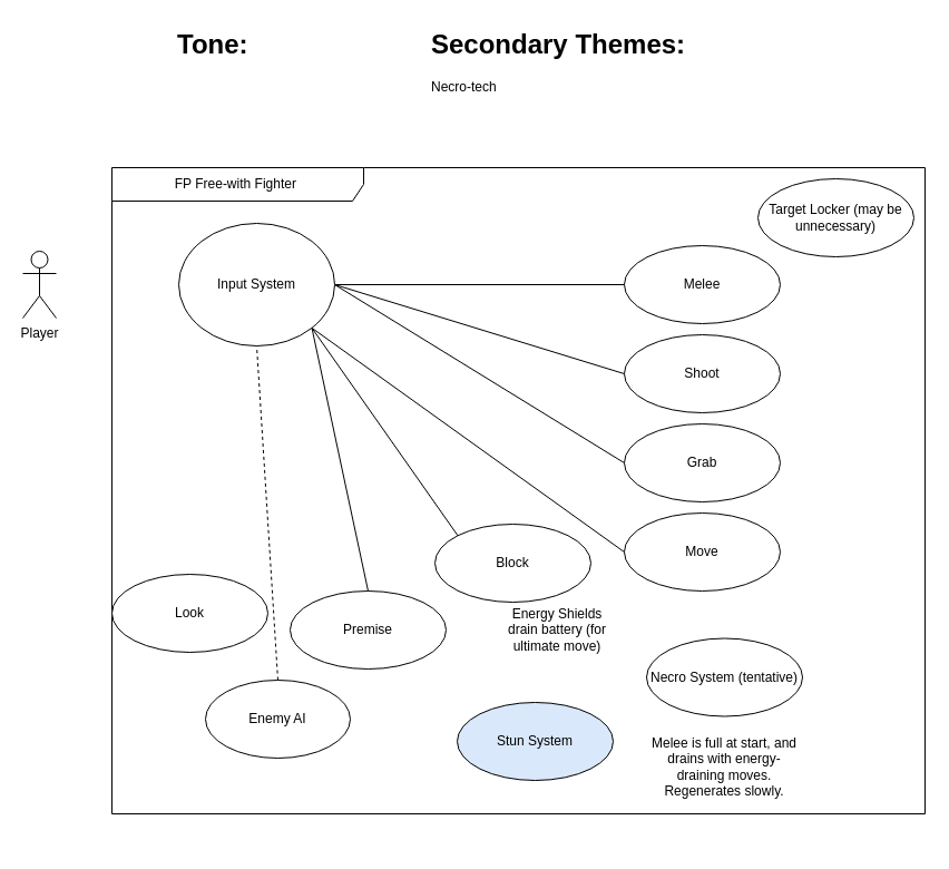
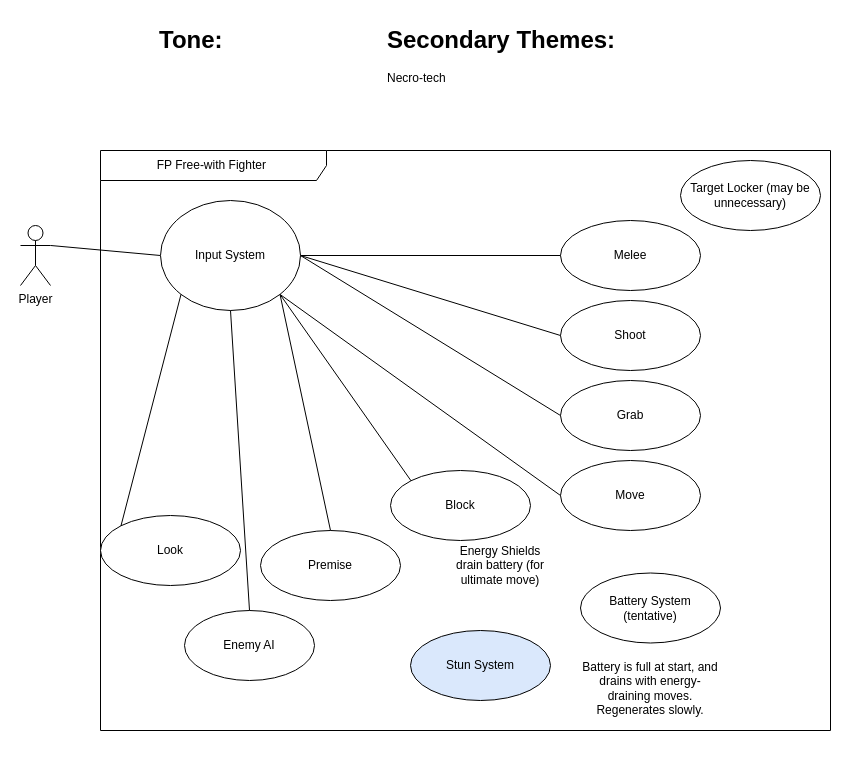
  <mxCell id="0" />
  <mxCell id="1" parent="0" />
+ <mxCell id="2" style="rounded=0;orthogonalLoop=1;jettySize=auto;html=1;exitX=1;exitY=0.333;exitDx=0;exitDy=0;exitPerimeter=0;entryX=0;entryY=0.5;entryDx=0;entryDy=0;endArrow=none;endFill=0;" parent="1" source="3" target="17" edge="1"><mxGeometry relative="1" as="geometry" /></mxCell>
  <mxCell id="3" value="Player" style="shape=umlActor;verticalLabelPosition=bottom;verticalAlign=top;html=1;" parent="1" vertex="1"><mxGeometry x="20" y="225" width="30" height="60" as="geometry" /></mxCell>
  <mxCell id="4" value="Melee" style="ellipse;whiteSpace=wrap;html=1;" parent="1" vertex="1"><mxGeometry x="560" y="220" width="140" height="70" as="geometry" /></mxCell>
  <mxCell id="5" value="Shoot" style="ellipse;whiteSpace=wrap;html=1;" parent="1" vertex="1"><mxGeometry x="560" y="300" width="140" height="70" as="geometry" /></mxCell>
  <mxCell id="6" value="Grab" style="ellipse;whiteSpace=wrap;html=1;" parent="1" vertex="1"><mxGeometry x="560" y="380" width="140" height="70" as="geometry" /></mxCell>
  <mxCell id="7" value="Block" style="ellipse;whiteSpace=wrap;html=1;" parent="1" vertex="1"><mxGeometry x="390" y="470" width="140" height="70" as="geometry" /></mxCell>
  <mxCell id="8" value="Move" style="ellipse;whiteSpace=wrap;html=1;" parent="1" vertex="1"><mxGeometry x="560" y="460" width="140" height="70" as="geometry" /></mxCell>
  <mxCell id="9" value="FP Free-with Fighter&amp;nbsp;" style="shape=umlFrame;whiteSpace=wrap;html=1;pointerEvents=0;width=226;height=30;" parent="1" vertex="1"><mxGeometry x="100" y="150" width="730" height="580" as="geometry" /></mxCell>
  <mxCell id="10" value="Premise" style="ellipse;whiteSpace=wrap;html=1;" parent="1" vertex="1"><mxGeometry x="260" y="530" width="140" height="70" as="geometry" /></mxCell>
  <mxCell id="11" style="rounded=0;orthogonalLoop=1;jettySize=auto;html=1;entryX=1;entryY=1;entryDx=0;entryDy=0;endArrow=none;endFill=0;exitX=0.5;exitY=0;exitDx=0;exitDy=0;" parent="1" source="10" target="17" edge="1"><mxGeometry relative="1" as="geometry"><mxPoint x="100" y="470" as="sourcePoint" /><mxPoint x="480" y="310" as="targetPoint" /></mxGeometry></mxCell>
  <mxCell id="12" style="rounded=0;orthogonalLoop=1;jettySize=auto;html=1;entryX=1;entryY=1;entryDx=0;entryDy=0;endArrow=none;endFill=0;exitX=0;exitY=0.5;exitDx=0;exitDy=0;" parent="1" source="8" target="17" edge="1"><mxGeometry relative="1" as="geometry"><mxPoint x="414" y="542" as="sourcePoint" /><mxPoint x="480" y="310" as="targetPoint" /></mxGeometry></mxCell>
  <mxCell id="13" style="rounded=0;orthogonalLoop=1;jettySize=auto;html=1;entryX=1;entryY=0.5;entryDx=0;entryDy=0;endArrow=none;endFill=0;exitX=0;exitY=0.5;exitDx=0;exitDy=0;" parent="1" source="4" target="17" edge="1"><mxGeometry relative="1" as="geometry"><mxPoint x="440" y="252.5" as="sourcePoint" /><mxPoint x="480" y="310" as="targetPoint" /></mxGeometry></mxCell>
  <mxCell id="14" style="rounded=0;orthogonalLoop=1;jettySize=auto;html=1;endArrow=none;endFill=0;exitX=0;exitY=0.5;exitDx=0;exitDy=0;entryX=1;entryY=0.5;entryDx=0;entryDy=0;" parent="1" source="5" target="17" edge="1"><mxGeometry relative="1" as="geometry"><mxPoint x="440" y="300" as="sourcePoint" /><mxPoint x="520" y="360" as="targetPoint" /></mxGeometry></mxCell>
  <mxCell id="15" style="rounded=0;orthogonalLoop=1;jettySize=auto;html=1;entryX=1;entryY=0.5;entryDx=0;entryDy=0;endArrow=none;endFill=0;exitX=0;exitY=0.5;exitDx=0;exitDy=0;" parent="1" source="6" target="17" edge="1"><mxGeometry relative="1" as="geometry"><mxPoint x="430" y="360" as="sourcePoint" /><mxPoint x="480" y="310" as="targetPoint" /></mxGeometry></mxCell>
  <mxCell id="16" style="rounded=0;orthogonalLoop=1;jettySize=auto;html=1;entryX=1;entryY=1;entryDx=0;entryDy=0;endArrow=none;endFill=0;exitX=0;exitY=0;exitDx=0;exitDy=0;" parent="1" source="7" target="17" edge="1"><mxGeometry relative="1" as="geometry"><mxPoint x="450" y="440" as="sourcePoint" /><mxPoint x="480" y="310" as="targetPoint" /></mxGeometry></mxCell>
  <mxCell id="17" value="Input System" style="ellipse;whiteSpace=wrap;html=1;" parent="1" vertex="1"><mxGeometry x="160" y="200" width="140" height="110" as="geometry" /></mxCell>
  <mxCell id="18" value="Target Locker (may be unnecessary)" style="ellipse;whiteSpace=wrap;html=1;" parent="1" vertex="1"><mxGeometry x="680" y="160" width="140" height="70" as="geometry" /></mxCell>
  <mxCell id="19" value="&lt;h1&gt;Tone:&lt;/h1&gt;&lt;p&gt;&lt;br&gt;&lt;/p&gt;" style="text;html=1;strokeColor=none;fillColor=none;spacing=5;spacingTop=-20;whiteSpace=wrap;overflow=hidden;rounded=0;" parent="1" vertex="1"><mxGeometry x="154" y="20" width="190" height="120" as="geometry" /></mxCell>
  <mxCell id="20" value="&lt;h1&gt;Secondary Themes:&lt;/h1&gt;&lt;p&gt;Necro-tech&lt;/p&gt;" style="text;html=1;strokeColor=none;fillColor=none;spacing=5;spacingTop=-20;whiteSpace=wrap;overflow=hidden;rounded=0;" parent="1" vertex="1"><mxGeometry x="382" y="20" width="246" height="120" as="geometry" /></mxCell>
  <mxCell id="21" value="Enemy AI" style="ellipse;whiteSpace=wrap;html=1;" parent="1" vertex="1"><mxGeometry x="184" y="610" width="130" height="70" as="geometry" /></mxCell>
- <mxCell id="22" style="rounded=0;orthogonalLoop=1;jettySize=auto;html=1;exitX=0.5;exitY=0;exitDx=0;exitDy=0;entryX=0.5;entryY=1;entryDx=0;entryDy=0;endArrow=none;endFill=0;dashed=1;" parent="1" source="21" target="17" edge="1"><mxGeometry relative="1" as="geometry"><mxPoint x="90" y="455" as="sourcePoint" /><mxPoint x="170" y="245" as="targetPoint" /></mxGeometry></mxCell>
+ <mxCell id="22" style="rounded=0;orthogonalLoop=1;jettySize=auto;html=1;exitX=0.5;exitY=0;exitDx=0;exitDy=0;entryX=0.5;entryY=1;entryDx=0;entryDy=0;endArrow=none;endFill=0;" parent="1" source="21" target="17" edge="1"><mxGeometry relative="1" as="geometry"><mxPoint x="90" y="455" as="sourcePoint" /><mxPoint x="170" y="245" as="targetPoint" /></mxGeometry></mxCell>
  <mxCell id="23" value="Stun System" style="ellipse;whiteSpace=wrap;html=1;fillColor=#dae8fc;" parent="1" vertex="1"><mxGeometry x="410" y="630" width="140" height="70" as="geometry" /></mxCell>
  <mxCell id="24" value="Look" style="ellipse;whiteSpace=wrap;html=1;" parent="1" vertex="1"><mxGeometry x="100" y="515" width="140" height="70" as="geometry" /></mxCell>
- <mxCell id="26" value="Necro System (tentative)" style="ellipse;whiteSpace=wrap;html=1;" parent="1" vertex="1"><mxGeometry x="580" y="572.5" width="140" height="70" as="geometry" /></mxCell>
+ <mxCell id="25" value="" style="endArrow=none;html=1;rounded=0;entryX=0;entryY=1;entryDx=0;entryDy=0;exitX=0;exitY=0;exitDx=0;exitDy=0;" parent="1" source="24" target="17" edge="1"><mxGeometry width="50" height="50" relative="1" as="geometry"><mxPoint x="220" y="410" as="sourcePoint" /><mxPoint x="270" y="360" as="targetPoint" /></mxGeometry></mxCell>
+ <mxCell id="26" value="Battery System (tentative)" style="ellipse;whiteSpace=wrap;html=1;" parent="1" vertex="1"><mxGeometry x="580" y="572.5" width="140" height="70" as="geometry" /></mxCell>
  <mxCell id="27" value="Energy Shields drain battery (for ultimate move)" style="text;html=1;strokeColor=none;fillColor=none;align=center;verticalAlign=middle;whiteSpace=wrap;rounded=0;" parent="1" vertex="1"><mxGeometry x="450" y="540" width="100" height="50" as="geometry" /></mxCell>
- <mxCell id="28" value="Melee is full at start, and drains with energy-draining moves. Regenerates slowly." style="text;html=1;strokeColor=none;fillColor=none;align=center;verticalAlign=middle;whiteSpace=wrap;rounded=0;" parent="1" vertex="1"><mxGeometry x="580" y="617.5" width="140" height="140" as="geometry" /></mxCell>
+ <mxCell id="28" value="Battery is full at start, and drains with energy-draining moves. Regenerates slowly." style="text;html=1;strokeColor=none;fillColor=none;align=center;verticalAlign=middle;whiteSpace=wrap;rounded=0;" parent="1" vertex="1"><mxGeometry x="580" y="617.5" width="140" height="140" as="geometry" /></mxCell>
